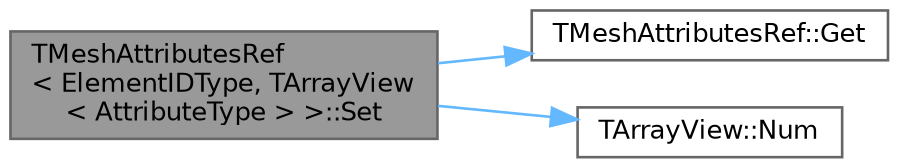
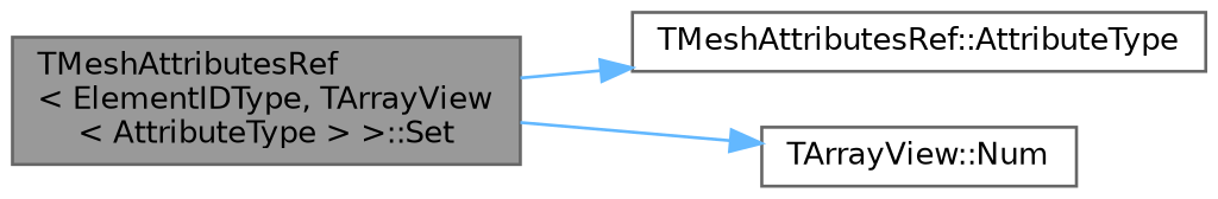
  digraph {
    rankdir=LR
    node [color=grey40 fillcolor=white fontname=Helvetica fontsize=10 shape=box style=filled]
    edge [color=steelblue1 fontname=Helvetica fontsize=10 labelfontname=Helvetica labelfontsize=10 style=solid]
    n1 [color=gray40 fillcolor=grey60 fontcolor=black height=0.2 label="TMeshAttributesRef\l\< ElementIDType, TArrayView\l\< AttributeType \> \>::Set" width=0.4]
-   n2 [height=0.2 label="TMeshAttributesRef::Get" width=0.4]
+   n2 [height=0.2 label="TMeshAttributesRef::AttributeType" width=0.4]
    n3 [height=0.2 label="TArrayView::Num" width=0.4]
    n1 -> n2
    n1 -> n3
  }
